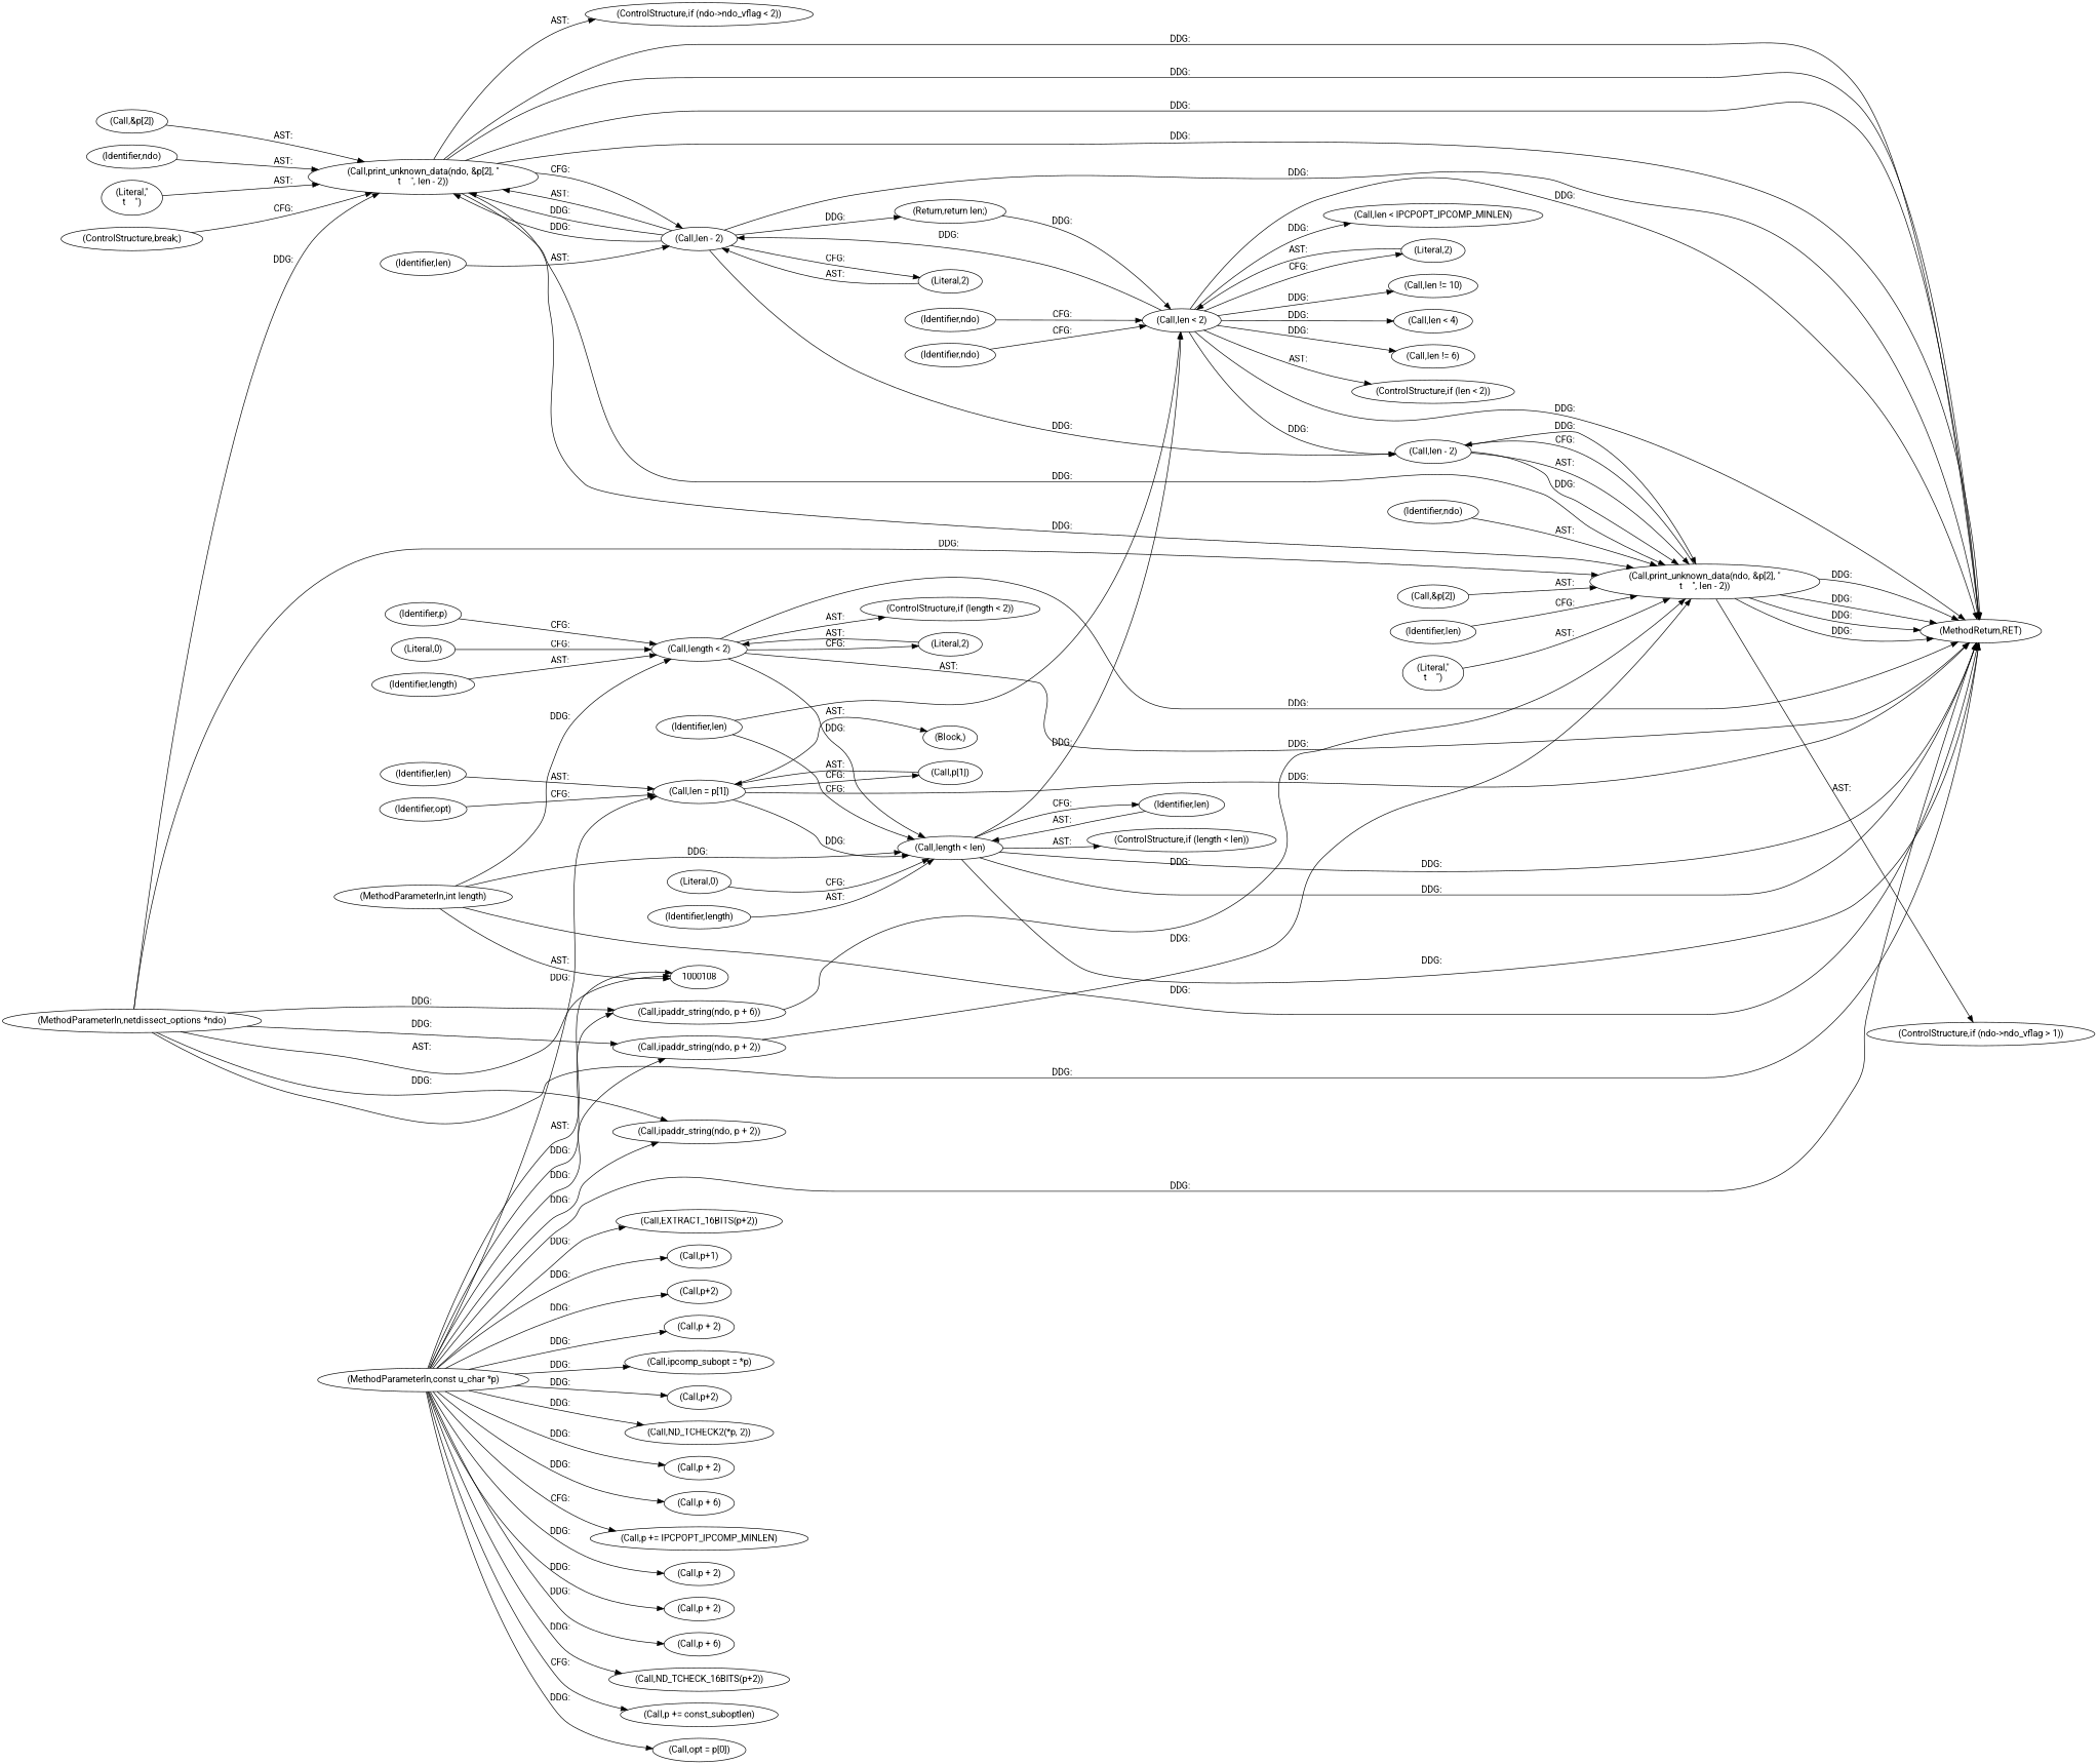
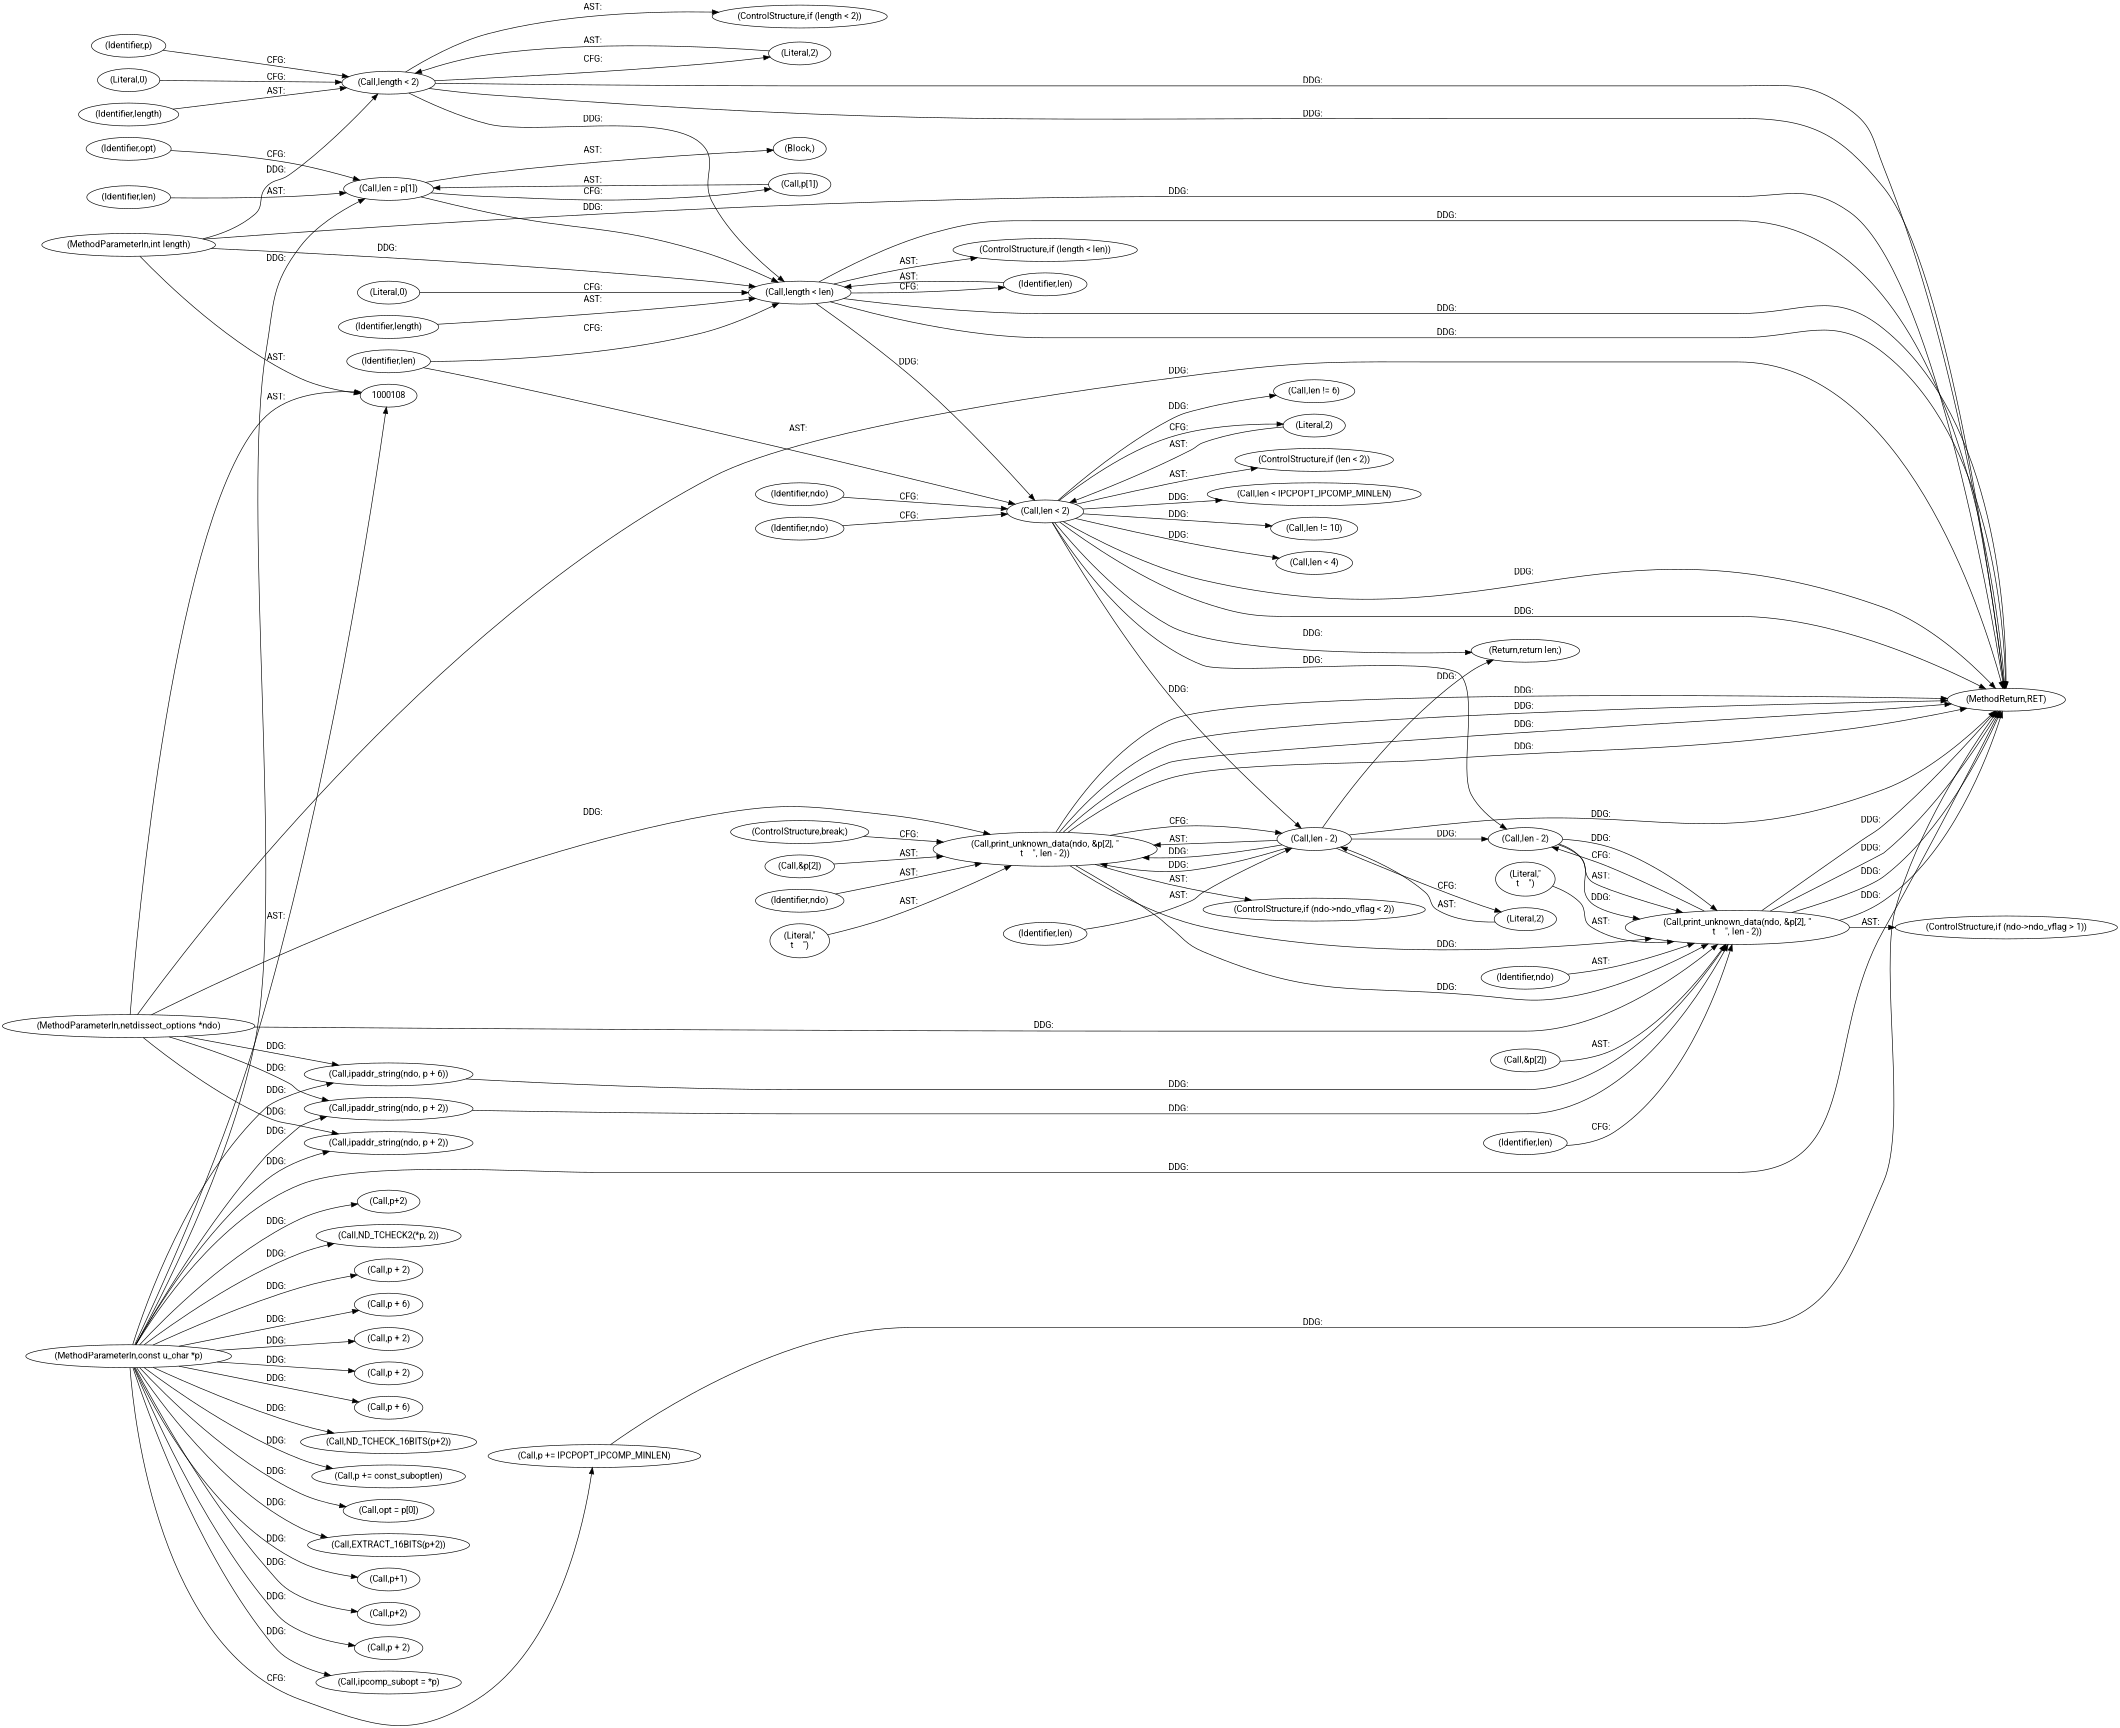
  digraph {
    fontname=Roboto
    rankdir=LR
    node [fontname=Roboto]
    edge [fontname=Roboto]
    n1 [label="(Call,print_unknown_data(ndo, &p[2], \"\n\t    \", len - 2))"]
    n2 [label="(Call,len - 2)"]
    n3 [label="(Call,print_unknown_data(ndo, &p[2], \"\n\t    \", len - 2))"]
    n4 [label="(MethodReturn,RET)"]
    n5 [label="(ControlStructure,if (ndo->ndo_vflag < 2))"]
    n6 [label="(Literal,2)"]
    n7 [label="(Return,return len;)"]
    n8 [label="(Call,len - 2)"]
    n9 [label="(ControlStructure,if (ndo->ndo_vflag > 1))"]
    n10 [label="(MethodParameterIn,netdissect_options *ndo)"]
    n11 [label="(Call,ipaddr_string(ndo, p + 2))"]
    n12 [label="(Call,ipaddr_string(ndo, p + 6))"]
    n13 [label="(Call,ipaddr_string(ndo, p + 2))"]
    1000108
    n15 [label="(Call,len < 2)"]
    n16 [label="(ControlStructure,if (len < 2))"]
    n17 [label="(Call,len < IPCPOPT_IPCOMP_MINLEN)"]
    n18 [label="(Call,len != 10)"]
    n19 [label="(Call,len < 4)"]
    n20 [label="(Call,len != 6)"]
    n21 [label="(Literal,2)"]
    n22 [label="(Call,length < len)"]
    n23 [label="(Identifier,len)"]
    n24 [label="(ControlStructure,if (length < len))"]
    n25 [label="(Call,length < 2)"]
    n26 [label="(ControlStructure,if (length < 2))"]
    n27 [label="(Literal,2)"]
    n28 [label="(MethodParameterIn,int length)"]
    n29 [label="(Call,len = p[1])"]
    n30 [label="(Call,p[1])"]
    n31 [label="(Block,)"]
    n32 [label="(MethodParameterIn,const u_char *p)"]
    n33 [label="(Call,ipcomp_subopt = *p)"]
    n34 [label="(Call,p+2)"]
    n35 [label="(Call,ND_TCHECK2(*p, 2))"]
    n36 [label="(Call,p + 2)"]
    n37 [label="(Call,p + 6)"]
    n38 [label="(Call,p += IPCPOPT_IPCOMP_MINLEN)"]
    n39 [label="(Call,p + 2)"]
    n40 [label="(Call,p + 2)"]
    n41 [label="(Call,p + 6)"]
    n42 [label="(Call,ND_TCHECK_16BITS(p+2))"]
    n43 [label="(Call,p += const_suboptlen)"]
    n44 [label="(Call,opt = p[0])"]
    n45 [label="(Call,EXTRACT_16BITS(p+2))"]
    n46 [label="(Call,p+1)"]
    n47 [label="(Call,p+2)"]
    n48 [label="(Call,p + 2)"]
    n49 [label="(Identifier,len)"]
    n50 [label="(Literal,\"\n\t    \")"]
    n51 [label="(ControlStructure,break;)"]
    n52 [label="(Identifier,ndo)"]
    n53 [label="(Literal,0)"]
    n54 [label="(Identifier,p)"]
    n55 [label="(Literal,0)"]
    n56 [label="(Identifier,length)"]
    n57 [label="(Identifier,opt)"]
    n58 [label="(Identifier,len)"]
    n59 [label="(Call,&p[2])"]
    n60 [label="(Literal,\"\n\t    \")"]
    n61 [label="(Identifier,len)"]
    n62 [label="(Identifier,ndo)"]
    n63 [label="(Identifier,ndo)"]
    n64 [label="(Call,&p[2])"]
    n65 [label="(Identifier,len)"]
    n66 [label="(Identifier,length)"]
    n67 [label="(Identifier,ndo)"]
    n1 -> n2 [label="CFG: "]
    n1 -> n3 [label="DDG: "]
    n1 -> n3 [label="DDG: "]
    n1 -> n4 [label="DDG: "]
    n1 -> n4 [label="DDG: "]
    n1 -> n4 [label="DDG: "]
    n1 -> n4 [label="DDG: "]
    n1 -> n5 [label="AST: "]
    n2 -> n1 [label="AST: "]
    n2 -> n1 [label="DDG: "]
    n2 -> n1 [label="DDG: "]
    n2 -> n4 [label="DDG: "]
    n2 -> n6 [label="CFG: "]
    n2 -> n7 [label="DDG: "]
    n2 -> n8 [label="DDG: "]
    n3 -> n4 [label="DDG: "]
    n3 -> n4 [label="DDG: "]
    n3 -> n4 [label="DDG: "]
    n3 -> n4 [label="DDG: "]
    n3 -> n8 [label="CFG: "]
    n3 -> n9 [label="AST: "]
    n6 -> n2 [label="AST: "]
    n8 -> n3 [label="AST: "]
    n8 -> n3 [label="DDG: "]
    n8 -> n3 [label="DDG: "]
    n10 -> n1 [label="DDG: "]
    n10 -> n3 [label="DDG: "]
    n10 -> n4 [label="DDG: "]
    n10 -> n11 [label="DDG: "]
    n10 -> n12 [label="DDG: "]
    n10 -> n13 [label="DDG: "]
    n10 -> 1000108 [label="AST: "]
    n12 -> n3 [label="DDG: "]
    n13 -> n3 [label="DDG: "]
    n15 -> n2 [label="DDG: "]
    n15 -> n4 [label="DDG: "]
    n15 -> n4 [label="DDG: "]
-   n7 -> n15 [label="DDG: "]
+   n15 -> n7 [label="DDG: "]
    n15 -> n8 [label="DDG: "]
    n15 -> n16 [label="AST: "]
    n15 -> n17 [label="DDG: "]
    n15 -> n18 [label="DDG: "]
    n15 -> n19 [label="DDG: "]
    n15 -> n20 [label="DDG: "]
    n15 -> n21 [label="CFG: "]
    n21 -> n15 [label="AST: "]
    n22 -> n4 [label="DDG: "]
    n22 -> n4 [label="DDG: "]
    n22 -> n4 [label="DDG: "]
    n22 -> n15 [label="DDG: "]
    n22 -> n23 [label="CFG: "]
    n22 -> n24 [label="AST: "]
    n23 -> n22 [label="AST: "]
    n25 -> n4 [label="DDG: "]
    n25 -> n4 [label="DDG: "]
    n25 -> n22 [label="DDG: "]
    n25 -> n26 [label="AST: "]
    n25 -> n27 [label="CFG: "]
    n27 -> n25 [label="AST: "]
    n28 -> n4 [label="DDG: "]
    n28 -> 1000108 [label="AST: "]
    n28 -> n22 [label="DDG: "]
    n28 -> n25 [label="DDG: "]
-   n29 -> n4 [label="DDG: "]
+   n38 -> n4 [label="DDG: "]
    n29 -> n22 [label="DDG: "]
    n29 -> n30 [label="CFG: "]
    n29 -> n31 [label="AST: "]
    n30 -> n29 [label="AST: "]
    n32 -> n4 [label="DDG: "]
    n32 -> n11 [label="DDG: "]
    n32 -> n12 [label="DDG: "]
    n32 -> n13 [label="DDG: "]
    n32 -> 1000108 [label="AST: "]
    n32 -> n29 [label="DDG: "]
    n32 -> n33 [label="DDG: "]
    n32 -> n34 [label="DDG: "]
    n32 -> n35 [label="DDG: "]
    n32 -> n36 [label="DDG: "]
    n32 -> n37 [label="DDG: "]
    n32 -> n38 [label="CFG: "]
    n32 -> n39 [label="DDG: "]
    n32 -> n40 [label="DDG: "]
    n32 -> n41 [label="DDG: "]
    n32 -> n42 [label="DDG: "]
-   n32 -> n43 [label="CFG: "]
+   n32 -> n43 [label="DDG: "]
    n32 -> n44 [label="DDG: "]
    n32 -> n45 [label="DDG: "]
    n32 -> n46 [label="DDG: "]
    n32 -> n47 [label="DDG: "]
    n32 -> n48 [label="DDG: "]
    n49 -> n29 [label="AST: "]
    n50 -> n1 [label="AST: "]
    n51 -> n1 [label="CFG: "]
    n52 -> n15 [label="CFG: "]
    n53 -> n22 [label="CFG: "]
    n54 -> n25 [label="CFG: "]
    n55 -> n25 [label="CFG: "]
    n56 -> n22 [label="AST: "]
    n57 -> n29 [label="CFG: "]
    n58 -> n3 [label="CFG: "]
    n59 -> n1 [label="AST: "]
    n60 -> n3 [label="AST: "]
    n61 -> n15 [label="AST: "]
    n61 -> n22 [label="CFG: "]
    n62 -> n15 [label="CFG: "]
    n63 -> n3 [label="AST: "]
    n64 -> n3 [label="AST: "]
    n65 -> n2 [label="AST: "]
    n66 -> n25 [label="AST: "]
    n67 -> n1 [label="AST: "]
  }
